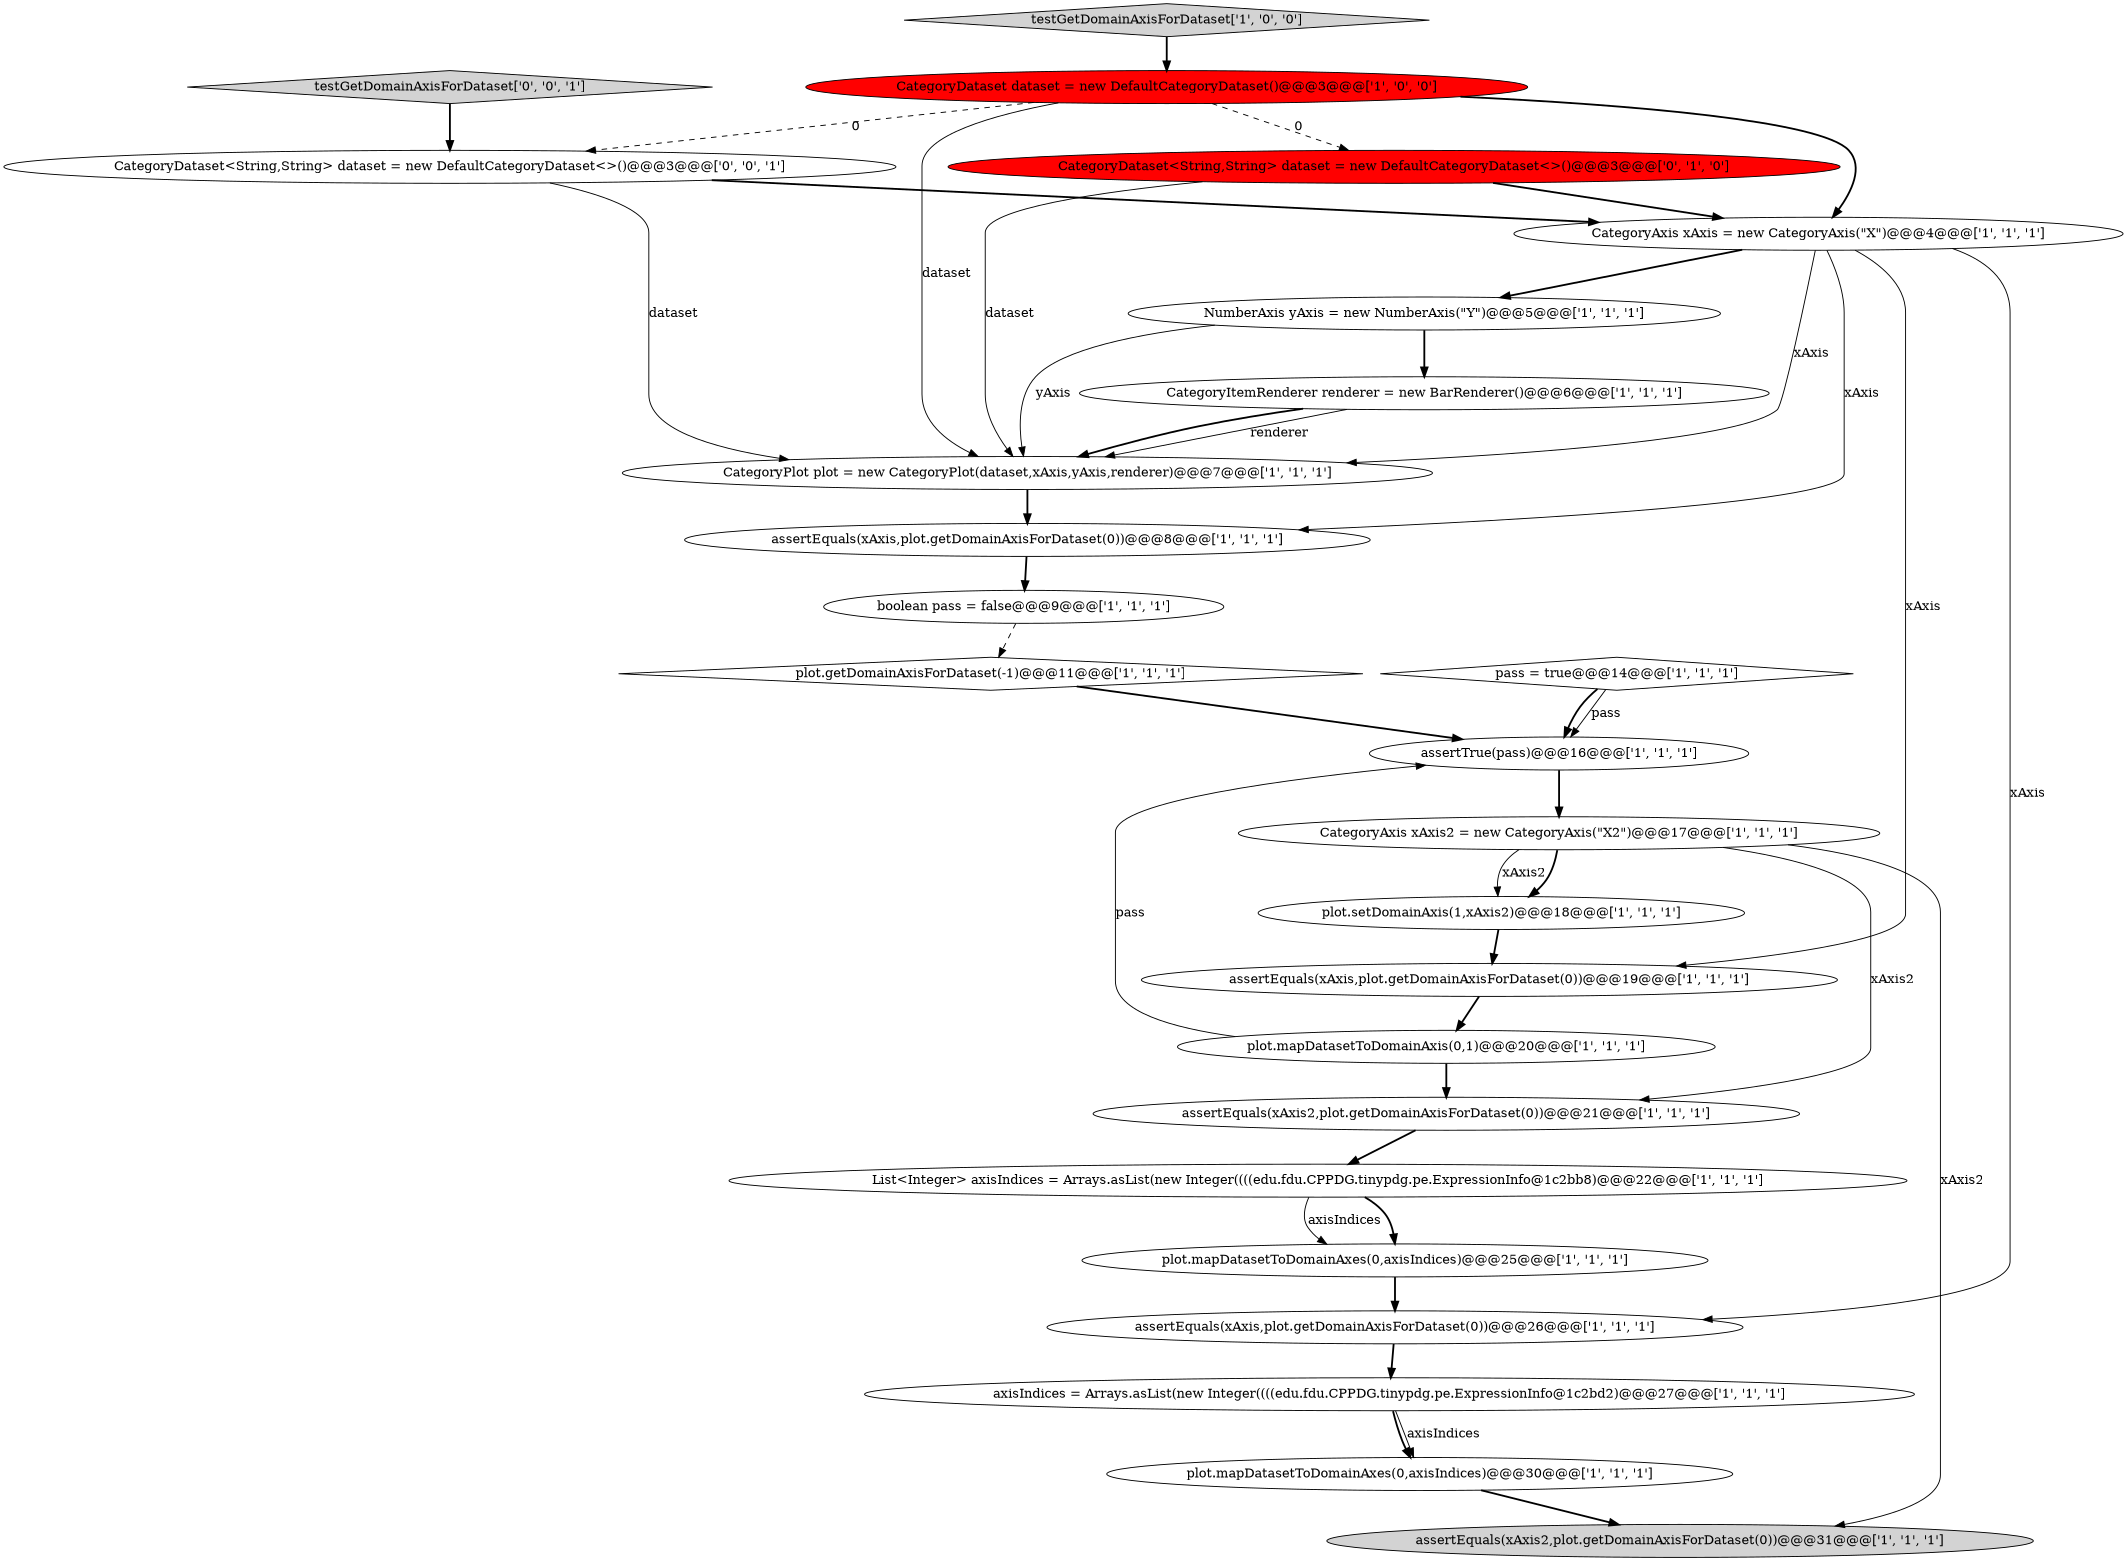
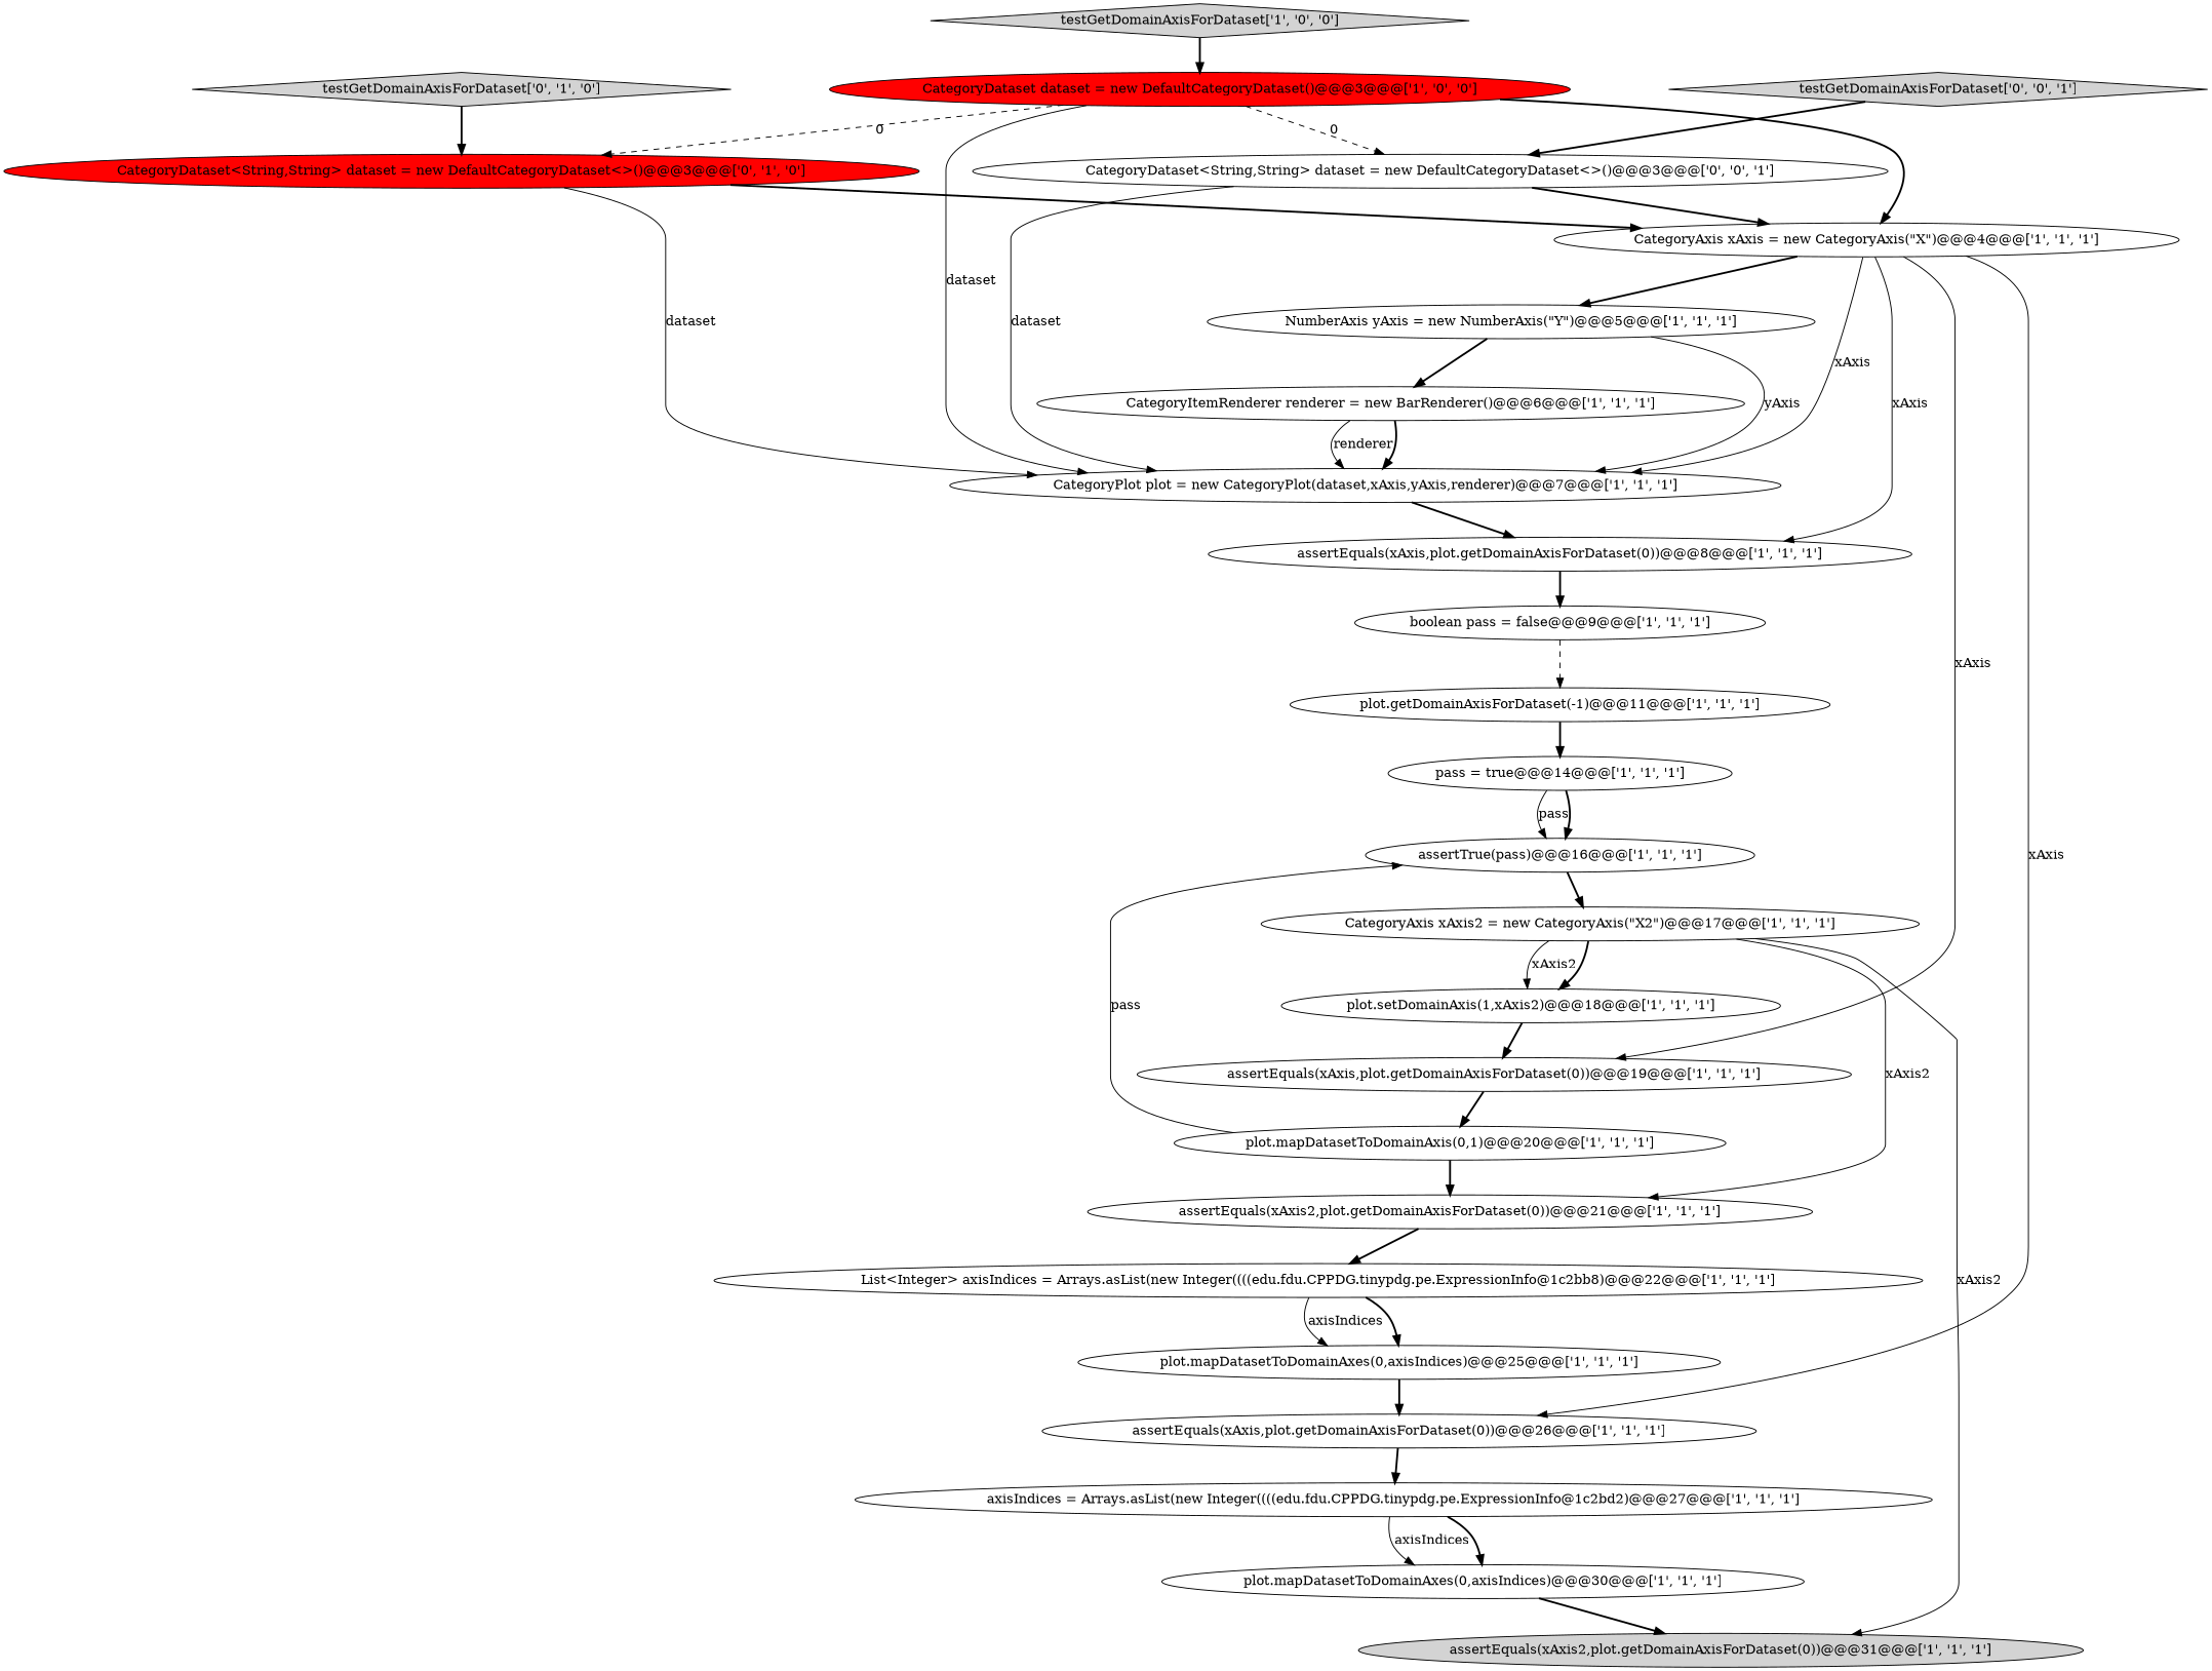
  digraph {
    node [fillcolor=white shape=ellipse style=filled]
    edge [style=bold]
+   n1 [fillcolor=lightgray label="testGetDomainAxisForDataset['0', '1', '0']" shape=diamond]
    n2 [fillcolor=red label="CategoryDataset<String,String> dataset = new DefaultCategoryDataset<>()@@@3@@@['0', '1', '0']"]
    n3 [label="CategoryPlot plot = new CategoryPlot(dataset,xAxis,yAxis,renderer)@@@7@@@['1', '1', '1']"]
    n4 [label="CategoryAxis xAxis = new CategoryAxis(\"X\")@@@4@@@['1', '1', '1']"]
    n5 [label="assertEquals(xAxis2,plot.getDomainAxisForDataset(0))@@@21@@@['1', '1', '1']"]
    n6 [label="List<Integer> axisIndices = Arrays.asList(new Integer((((edu.fdu.CPPDG.tinypdg.pe.ExpressionInfo@1c2bb8)@@@22@@@['1', '1', '1']"]
    n7 [label="plot.mapDatasetToDomainAxes(0,axisIndices)@@@25@@@['1', '1', '1']"]
    n8 [label="axisIndices = Arrays.asList(new Integer((((edu.fdu.CPPDG.tinypdg.pe.ExpressionInfo@1c2bd2)@@@27@@@['1', '1', '1']"]
    n9 [label="plot.mapDatasetToDomainAxes(0,axisIndices)@@@30@@@['1', '1', '1']"]
    n10 [fillcolor=lightgray label="assertEquals(xAxis2,plot.getDomainAxisForDataset(0))@@@31@@@['1', '1', '1']"]
    n11 [label="CategoryItemRenderer renderer = new BarRenderer()@@@6@@@['1', '1', '1']"]
    n12 [label="assertEquals(xAxis,plot.getDomainAxisForDataset(0))@@@8@@@['1', '1', '1']"]
    n13 [label="assertEquals(xAxis,plot.getDomainAxisForDataset(0))@@@19@@@['1', '1', '1']"]
    n14 [label="plot.mapDatasetToDomainAxis(0,1)@@@20@@@['1', '1', '1']"]
    n15 [label="assertTrue(pass)@@@16@@@['1', '1', '1']"]
    n16 [label="CategoryDataset<String,String> dataset = new DefaultCategoryDataset<>()@@@3@@@['0', '0', '1']"]
    n17 [label="assertEquals(xAxis,plot.getDomainAxisForDataset(0))@@@26@@@['1', '1', '1']"]
    n18 [label="NumberAxis yAxis = new NumberAxis(\"Y\")@@@5@@@['1', '1', '1']"]
-   n19 [label="pass = true@@@14@@@['1', '1', '1']" shape=diamond]
+   n19 [label="pass = true@@@14@@@['1', '1', '1']"]
    n20 [label="CategoryAxis xAxis2 = new CategoryAxis(\"X2\")@@@17@@@['1', '1', '1']"]
    n21 [label="plot.setDomainAxis(1,xAxis2)@@@18@@@['1', '1', '1']"]
    n22 [fillcolor=lightgray label="testGetDomainAxisForDataset['1', '0', '0']" shape=diamond]
    n23 [fillcolor=red label="CategoryDataset dataset = new DefaultCategoryDataset()@@@3@@@['1', '0', '0']"]
    n24 [label="boolean pass = false@@@9@@@['1', '1', '1']"]
-   n25 [label="plot.getDomainAxisForDataset(-1)@@@11@@@['1', '1', '1']" shape=diamond]
+   n25 [label="plot.getDomainAxisForDataset(-1)@@@11@@@['1', '1', '1']"]
    n26 [fillcolor=lightgray label="testGetDomainAxisForDataset['0', '0', '1']" shape=diamond]
+   n1 -> n2
    n2 -> n3 [label=dataset style=solid]
    n2 -> n4
    n3 -> n12
    n4 -> n3 [label=xAxis style=solid]
    n4 -> n12 [label=xAxis style=solid]
    n4 -> n13 [label=xAxis style=solid]
    n4 -> n17 [label=xAxis style=solid]
    n4 -> n18
    n5 -> n6
    n6 -> n7
    n6 -> n7 [label=axisIndices style=solid]
    n7 -> n17
    n8 -> n9 [label=axisIndices style=solid]
    n8 -> n9
    n9 -> n10
    n11 -> n3 [label=renderer style=solid]
    n11 -> n3
    n12 -> n24
    n13 -> n14
    n14 -> n5
    n14 -> n15 [label=pass style=solid]
    n15 -> n20
    n16 -> n3 [label=dataset style=solid]
    n16 -> n4
    n17 -> n8
    n18 -> n3 [label=yAxis style=solid]
    n18 -> n11
    n19 -> n15 [label=pass style=solid]
    n19 -> n15
    n20 -> n5 [label=xAxis2 style=solid]
    n20 -> n10 [label=xAxis2 style=solid]
    n20 -> n21 [label=xAxis2 style=solid]
    n20 -> n21
    n21 -> n13
    n22 -> n23
    n23 -> n2 [label=0 style=dashed]
    n23 -> n3 [label=dataset style=solid]
    n23 -> n4
    n23 -> n16 [label=0 style=dashed]
    n24 -> n25 [style=dashed]
-   n25 -> n15
+   n25 -> n19
    n26 -> n16
  }
